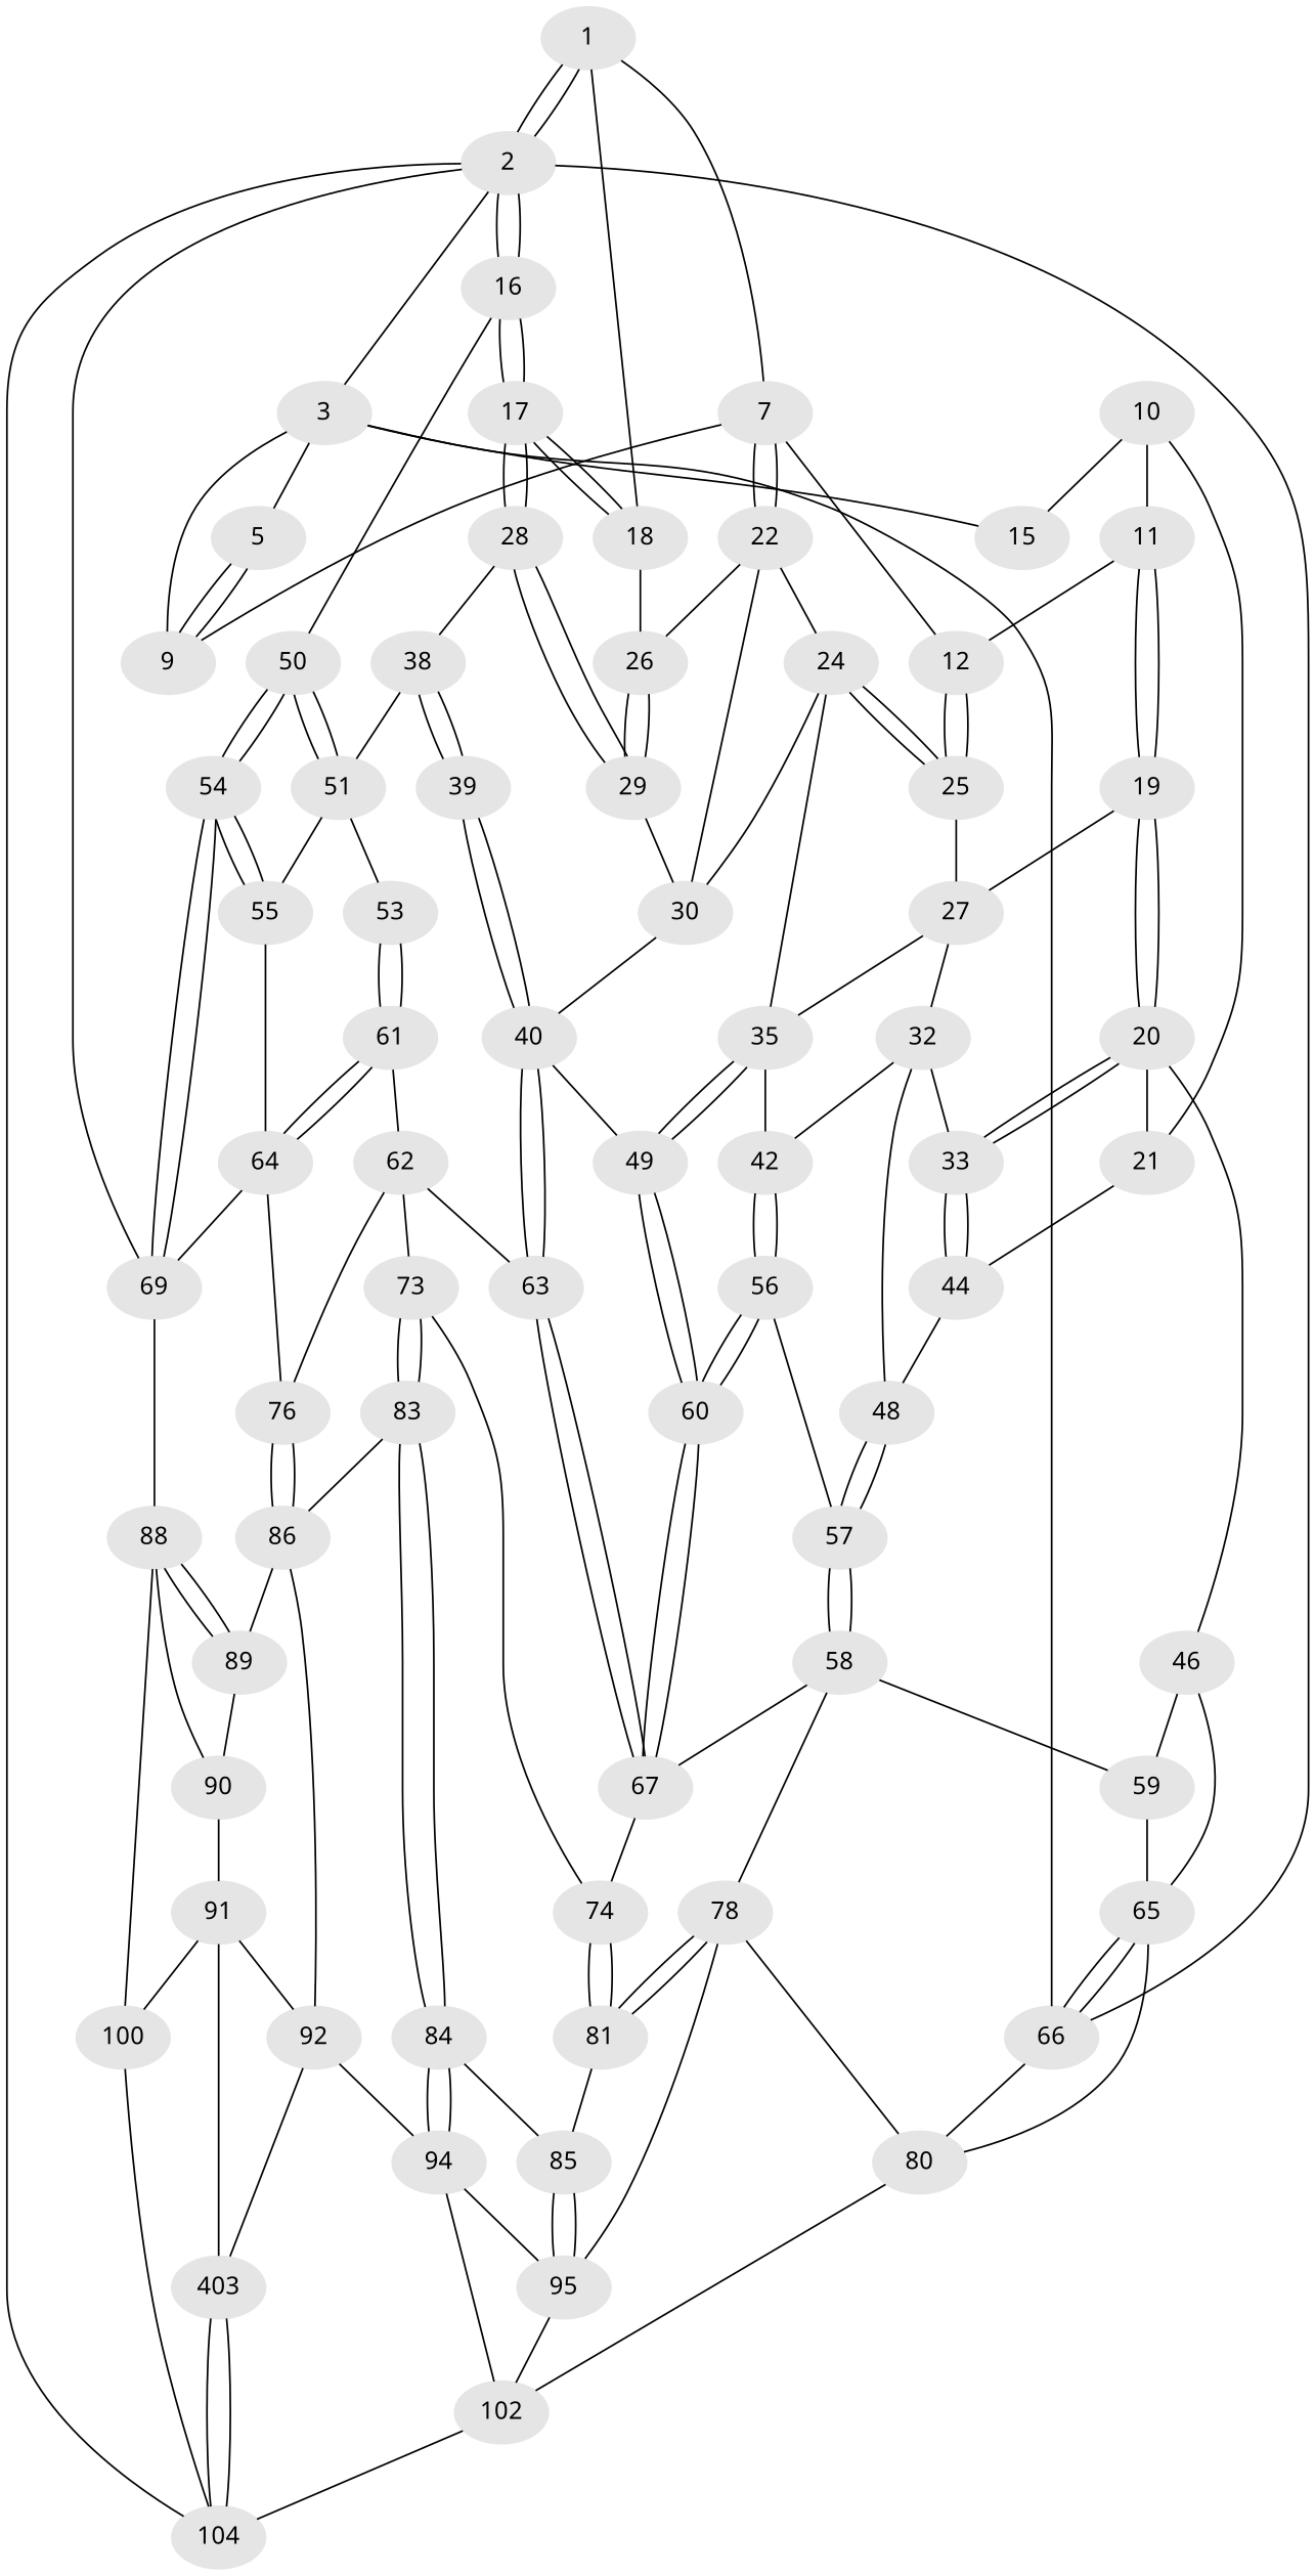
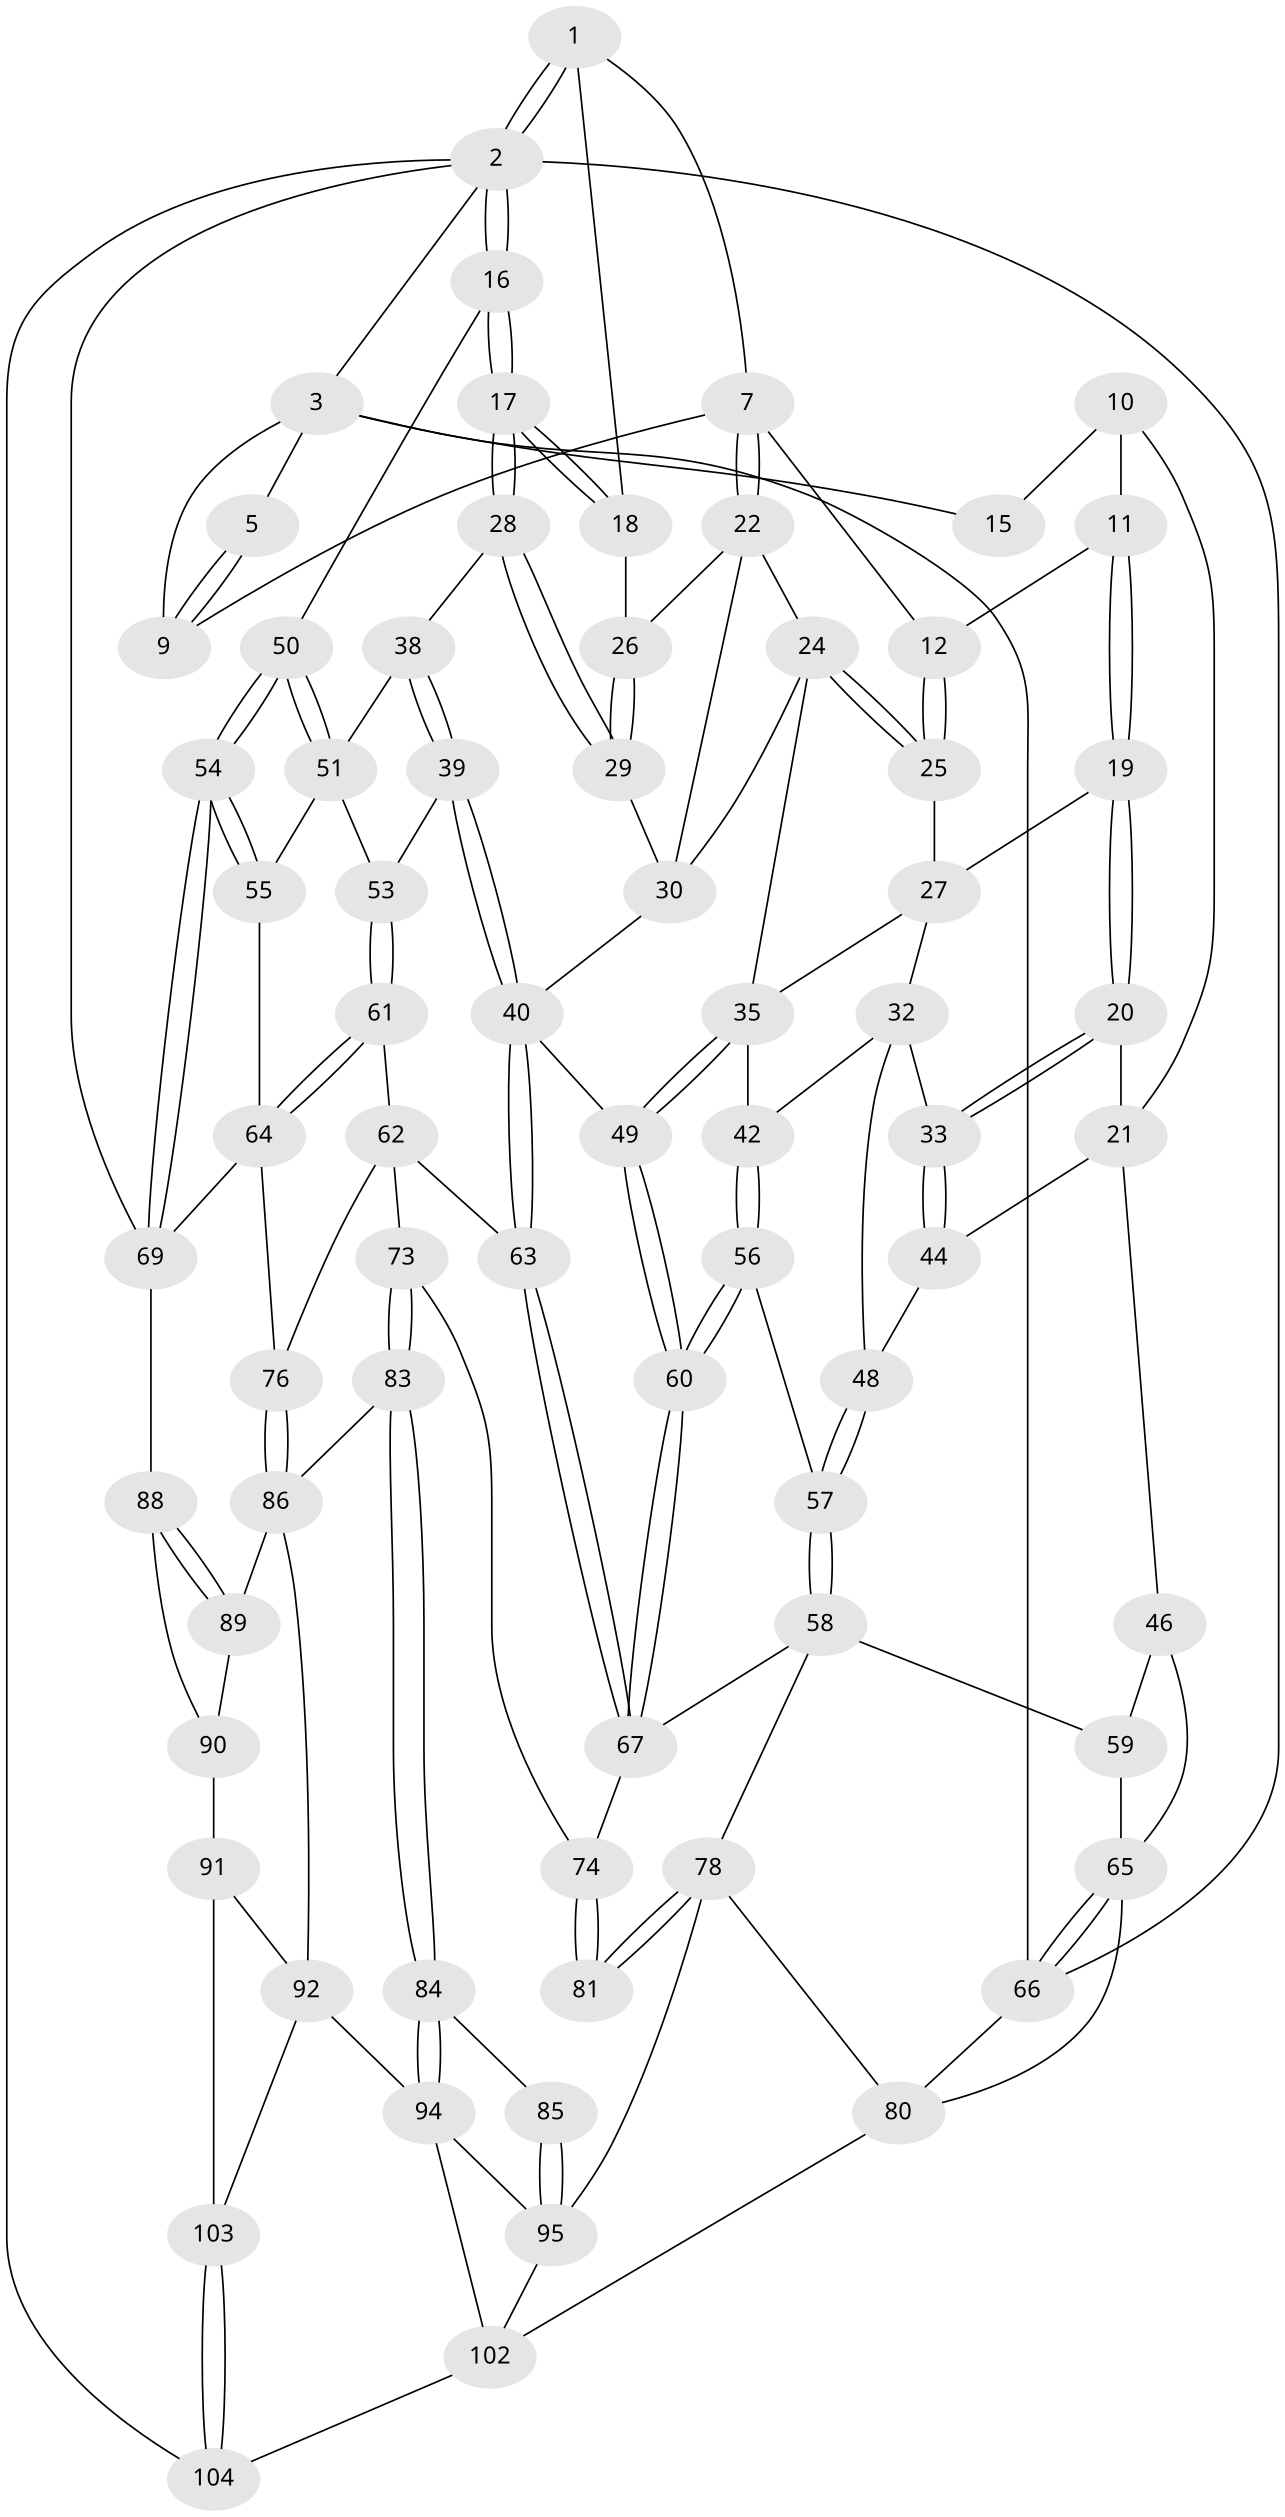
  graph {
    fontname="Noto Sans"
    node [color=gray90 fontname="Noto Sans" style=filled]
    edge [fontname="Noto Sans"]
    1 [super="+6"]
    2 [super="+68"]
    7 [super="+8"]
    18
    3 [super="+4"]
    16
    66
    69 [super="+82"]
    104 [super="+106"]
    9 [super="+13"]
    12
    22 [super="+23"]
    26
    5
    15
    17
    50
    80 [super="+98"]
    88 [super="+99"]
    25
    24 [super="+34"]
    30 [super="+37"]
    10 [super="+14"]
    11
    21 [super="+45"]
    19
    46 [super="+47"]
    44
    20
    27 [super="+31"]
    59
    65 [super="+77"]
    28
    51 [super="+52"]
    54
    29
    38
    33
    35 [super="+36"]
    32 [super="+43"]
    48
    40 [super="+41"]
    42
    49
    39
    63
    56
    57
    60
    53
    55
    61
    67 [super="+70"]
    58 [super="+71"]
    64 [super="+75"]
    62 [super="+72"]
    76
    78 [super="+79"]
    74
    81
    95 [super="+96"]
    73
    83
    86 [super="+87"]
    102 [super="+105"]
    89
    90
-   100
    84
    85
    92 [super="+93"]
    94 [super="+97"]
-   103 [label=403]
+   103
    91 [super="+101"]
    1 -- 2
    1 -- 2
    1 -- 7
    1 -- 18
    2 -- 3
    2 -- 16
    2 -- 16
    2 -- 66
    2 -- 69
    2 -- 104
    7 -- 9
    7 -- 12
    7 -- 22
    7 -- 22
    18 -- 26
    3 -- 66
    3 -- 9
    3 -- 5
    3 -- 15
    16 -- 17
    16 -- 17
    16 -- 50
    66 -- 80
    69 -- 88
    12 -- 25
    12 -- 25
    22 -- 26
    22 -- 24
    22 -- 30
    26 -- 29
    26 -- 29
    5 -- 9
    5 -- 9
    17 -- 18
    17 -- 18
    17 -- 28
    17 -- 28
    50 -- 51
    50 -- 51
    50 -- 54
    50 -- 54
    80 -- 102
    88 -- 89
    88 -- 89
    88 -- 90
-   88 -- 100
    25 -- 27
    24 -- 25
    24 -- 25
    24 -- 30
    24 -- 35
    30 -- 40
    10 -- 15
    10 -- 11
    10 -- 21
    11 -- 12
    11 -- 19
    11 -- 19
-   20 -- 46
+   21 -- 46
    21 -- 44
    19 -- 20
    19 -- 20
    19 -- 27
    46 -- 59
    46 -- 65
    44 -- 48
    20 -- 21
    20 -- 33
    20 -- 33
    27 -- 35
    27 -- 32
    59 -- 65
    65 -- 66
    65 -- 66
    65 -- 80
    28 -- 29
    28 -- 29
    28 -- 38
    51 -- 53
    51 -- 55
    54 -- 69
    54 -- 69
    54 -- 55
    54 -- 55
    29 -- 30
    38 -- 51
    38 -- 39
    38 -- 39
    33 -- 44
    33 -- 44
    35 -- 42
    35 -- 49
    35 -- 49
    32 -- 33
    32 -- 48
    32 -- 42
    48 -- 57
    48 -- 57
    40 -- 49
    40 -- 63
    40 -- 63
    42 -- 56
    42 -- 56
    49 -- 60
    49 -- 60
    39 -- 40
    39 -- 40
+   39 -- 53
    63 -- 67
    63 -- 67
    56 -- 57
    56 -- 60
    56 -- 60
    57 -- 58
    57 -- 58
    60 -- 67
    60 -- 67
    53 -- 61
    53 -- 61
    55 -- 64
    61 -- 64
    61 -- 64
    61 -- 62
    67 -- 74
    58 -- 59
    58 -- 67
    58 -- 78
    64 -- 69
    64 -- 76
    62 -- 63
    62 -- 76
    62 -- 73
    76 -- 86
    76 -- 86
    78 -- 80
    78 -- 81
    78 -- 81
    78 -- 95
    74 -- 81
    74 -- 81
-   81 -- 85
    95 -- 102
    73 -- 74
    73 -- 83
    73 -- 83
    83 -- 86
    83 -- 84
    83 -- 84
    86 -- 89
    86 -- 92
    102 -- 104
    89 -- 90
    90 -- 91
-   100 -- 104
    84 -- 85
    84 -- 94
    84 -- 94
    85 -- 95
    85 -- 95
    92 -- 94
    92 -- 103
    94 -- 95
    94 -- 102
    103 -- 104
    103 -- 104
-   91 -- 100
    91 -- 92
    91 -- 103
  }
